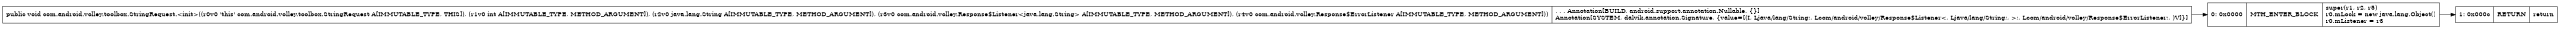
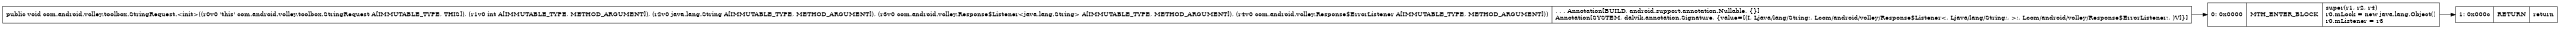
  digraph {
    rankdir=LR
    node [shape=record]
-   n1 [label="{0\:\ 0x0000|MTH_ENTER_BLOCK\l|super(r1, r2, r5)\lr0.mLock = new java.lang.Object()\lr0.mListener = r3\l}"]
+   n1 [label="{0\:\ 0x0000|MTH_ENTER_BLOCK\l|super(r1, r2, r4)\lr0.mLock = new java.lang.Object()\lr0.mListener = r3\l}"]
    n2 [label="{1\:\ 0x000c|RETURN\l|return\l}"]
    n3 [label="{public void com.android.volley.toolbox.StringRequest.\<init\>((r0v0 'this' com.android.volley.toolbox.StringRequest A[IMMUTABLE_TYPE, THIS]), (r1v0 int A[IMMUTABLE_TYPE, METHOD_ARGUMENT]), (r2v0 java.lang.String A[IMMUTABLE_TYPE, METHOD_ARGUMENT]), (r3v0 com.android.volley.Response$Listener\<java.lang.String\> A[IMMUTABLE_TYPE, METHOD_ARGUMENT]), (r4v0 com.android.volley.Response$ErrorListener A[IMMUTABLE_TYPE, METHOD_ARGUMENT]))  | , , , Annotation[BUILD, android.support.annotation.Nullable, \{\}]\lAnnotation[SYSTEM, dalvik.annotation.Signature, \{value=[(I, Ljava\/lang\/String;, Lcom\/android\/volley\/Response$Listener\<, Ljava\/lang\/String;, \>;, Lcom\/android\/volley\/Response$ErrorListener;, )V]\}]\l}"]
    n1 -> n2
    n3 -> n1
  }
